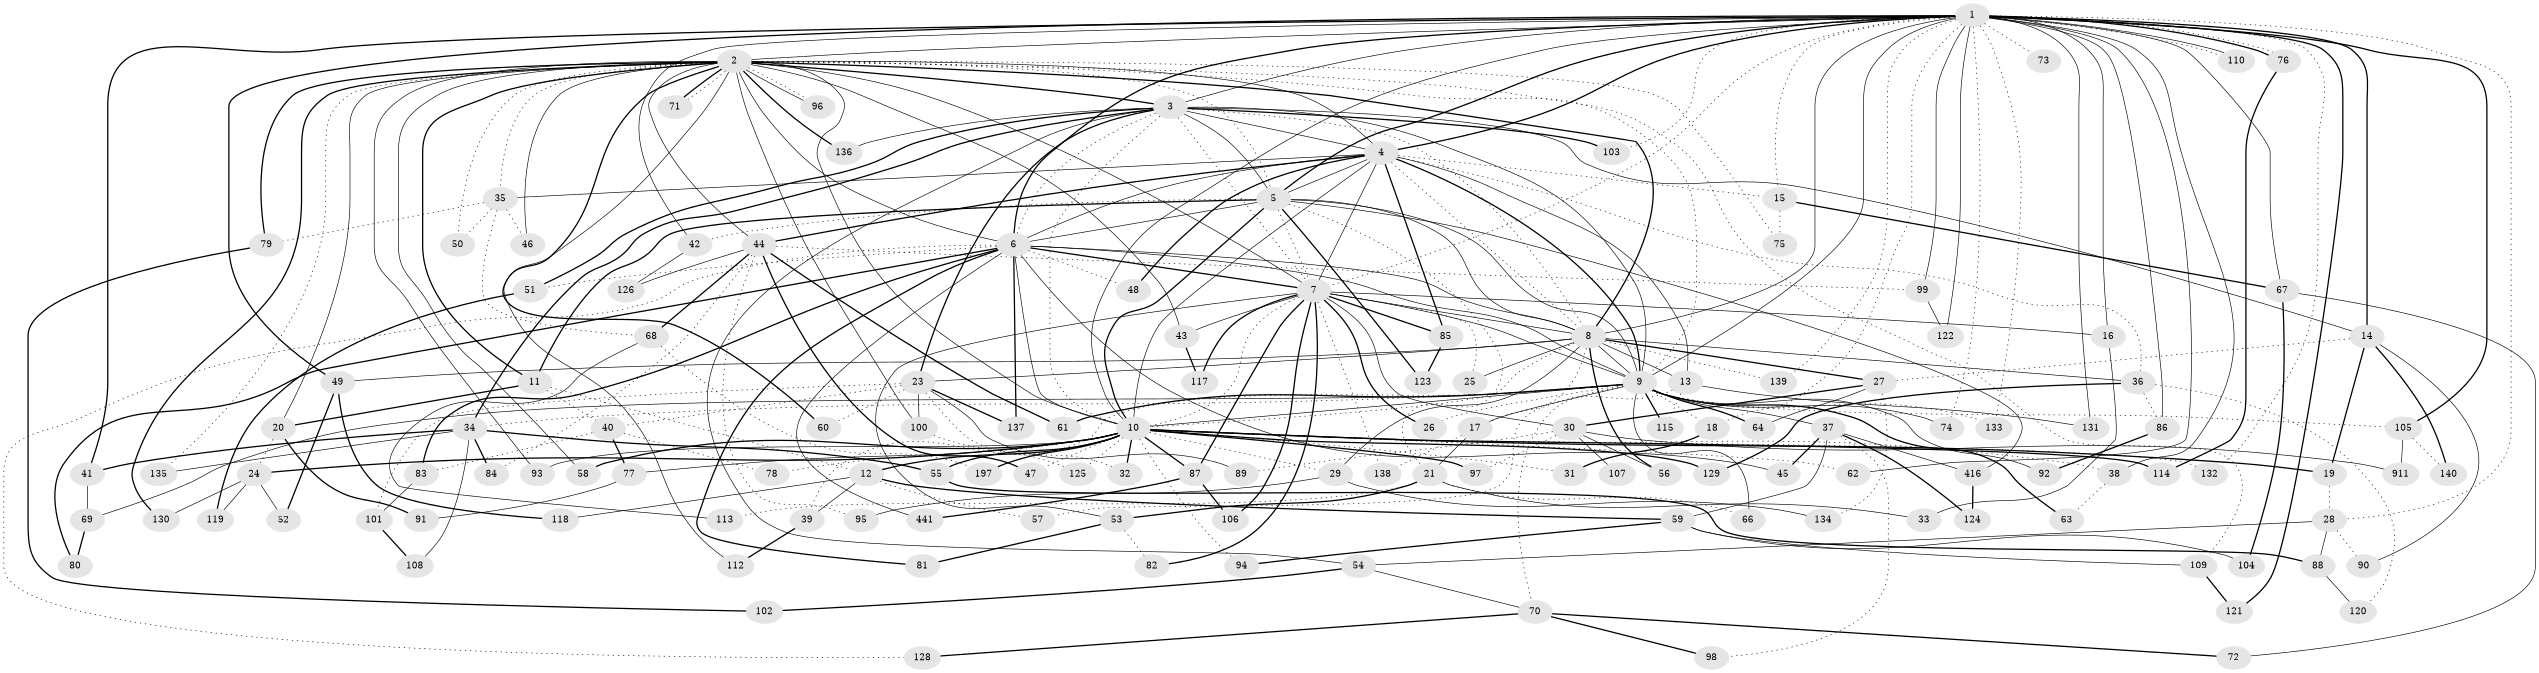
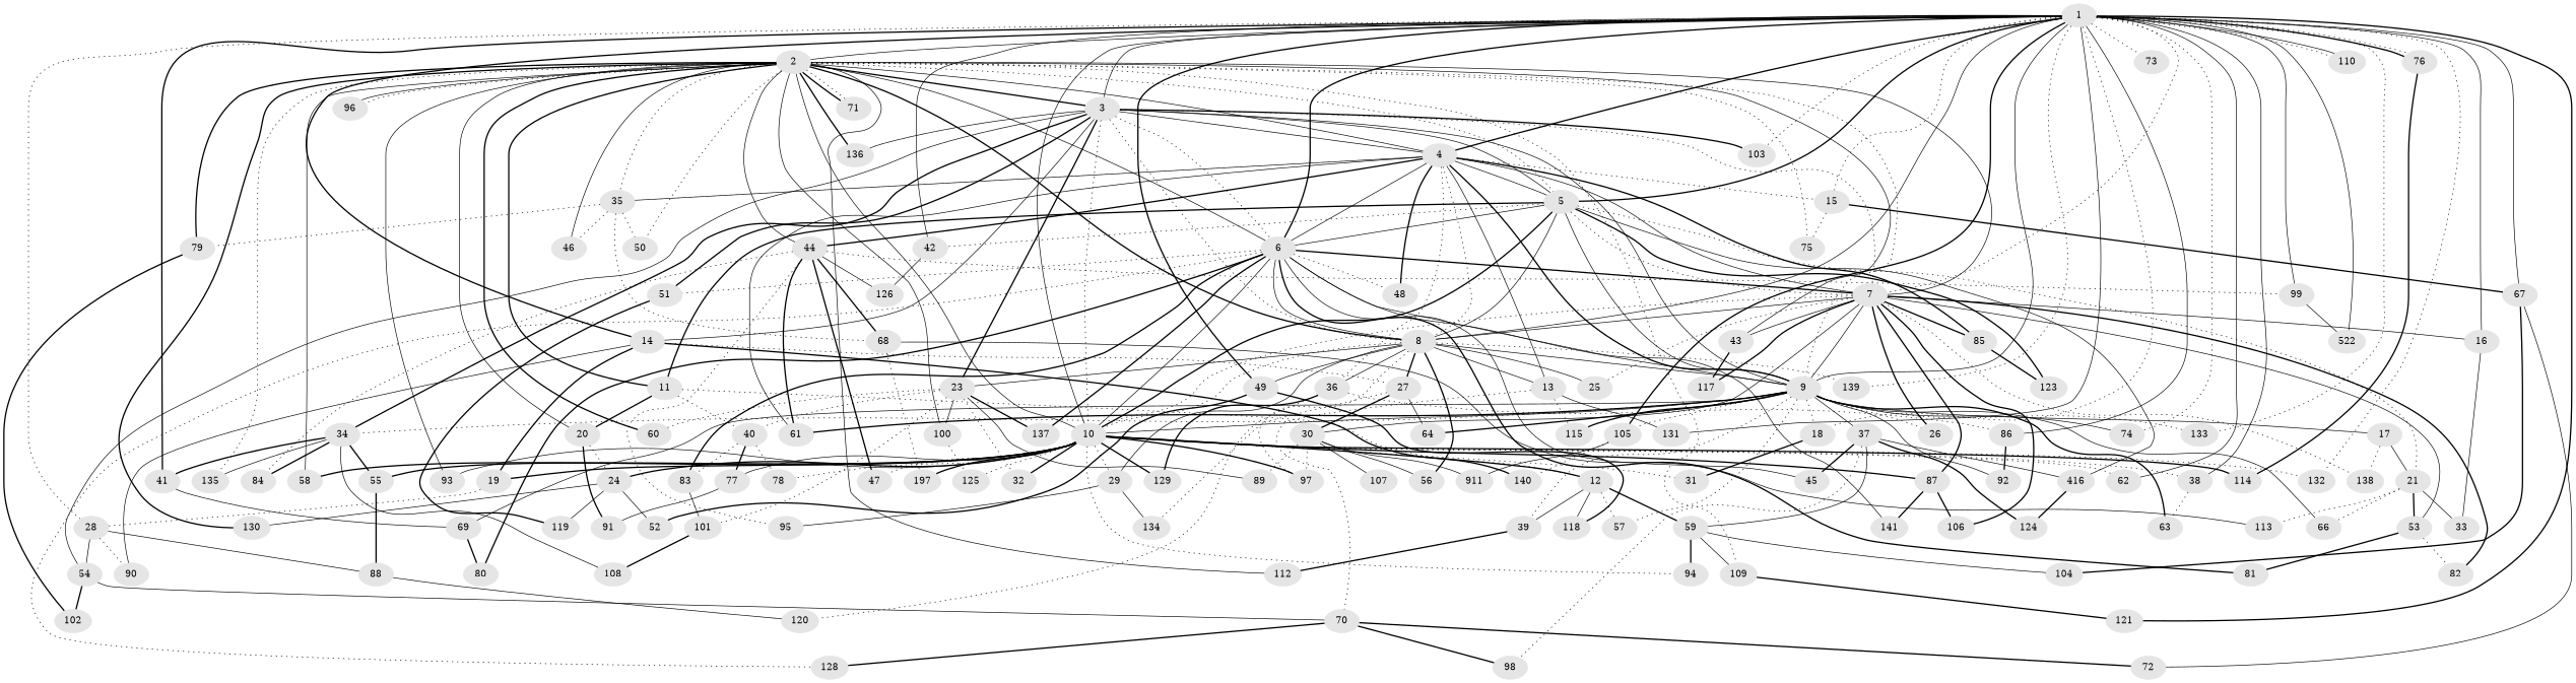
  graph {
    node [color=gray90 style=filled]
    edge [style=solid]
    1
    2
    3
    4
    5
    6
    7
    8
    9
    10
    14
    15
    16
    18
    28
    38
    41
    42
    49
    62
    67
    73
    74
    76
    86
    99
    103
    105
    110
    121
-   122
+   122 [label=522]
    131
    132
    133
    139
    11
    20
    35
    43
    44
    46
    50
    58
    60
    71
    75
    79
    93
    96
    100
    109
    112
    130
    135
    136
    23
    34
    51
    54
    13
    36
    48
    85
    21
    n65 [label=416]
    123
    45
    80
    81
    83
    128
    137
-   141 [label=441]
+   141
    25
    26
    30
    53
    82
    87
    106
    117
    138
    17
    27
    29
    56
    37
    39
    57
    61
    63
    64
    66
    69
    92
    115
    12
    19
    24
    31
    32
    47
    55
    77
    78
    94
    97
    114
    125
    n110 [label=197]
    129
    90
    140
    33
    88
    59
    98
    124
    126
    118
    52
    104
    72
    n124 [label=911]
    40
    91
    68
    95
    84
    102
    89
    101
    108
    119
    70
    120
    113
    107
    134
    1 -- 2
    1 -- 3
    1 -- 4 [style=bold]
    1 -- 5 [style=bold]
    1 -- 6 [style=bold]
    1 -- 7 [style=dotted]
    1 -- 8
    1 -- 9
    1 -- 10
    1 -- 14 [style=bold]
    1 -- 15 [style=dotted]
    1 -- 16
    1 -- 18 [style=dotted]
    1 -- 28 [style=dotted]
    1 -- 38
    1 -- 41 [style=bold]
    1 -- 42
    1 -- 49 [style=bold]
    1 -- 62
    1 -- 67
    1 -- 73 [style=dotted]
    1 -- 74 [style=dotted]
    1 -- 76 [style=bold]
    1 -- 76 [style=dotted]
    1 -- 86
    1 -- 99
    1 -- 103 [style=dotted]
    1 -- 105 [style=bold]
    1 -- 110 [style=dotted]
    1 -- 110
    1 -- 121 [style=bold]
    1 -- 122
    1 -- 131
    1 -- 132 [style=dotted]
    1 -- 133 [style=dotted]
    1 -- 139 [style=dotted]
    2 -- 3 [style=bold]
    2 -- 4
    2 -- 5 [style=dotted]
    2 -- 6
    2 -- 7
    2 -- 8 [style=bold]
    2 -- 9 [style=dotted]
    2 -- 10
    2 -- 11 [style=bold]
    2 -- 20
    2 -- 35 [style=dotted]
    2 -- 43
    2 -- 44
    2 -- 46
    2 -- 50 [style=dotted]
    2 -- 58
    2 -- 60 [style=bold]
    2 -- 71 [style=bold]
    2 -- 71 [style=dotted]
    2 -- 75 [style=dotted]
    2 -- 79 [style=bold]
    2 -- 93
    2 -- 96
    2 -- 96 [style=dotted]
    2 -- 100
    2 -- 109 [style=dotted]
    2 -- 112
    2 -- 130 [style=bold]
    2 -- 135 [style=dotted]
    2 -- 136 [style=bold]
    3 -- 4
    3 -- 5
    3 -- 6 [style=dotted]
    3 -- 7 [style=dotted]
    3 -- 8 [style=dotted]
    3 -- 9
    3 -- 10 [style=dotted]
    3 -- 14
    3 -- 103 [style=bold]
    3 -- 136
    3 -- 23 [style=bold]
    3 -- 34 [style=bold]
    3 -- 51 [style=bold]
    3 -- 54
    4 -- 5
    4 -- 6
    4 -- 7
    4 -- 8 [style=dotted]
    4 -- 9 [style=bold]
-   4 -- 10
+   4 -- 61
    4 -- 15 [style=dotted]
    4 -- 35
    4 -- 44 [style=bold]
    4 -- 13
    4 -- 36 [style=dotted]
    4 -- 48 [style=bold]
    4 -- 85 [style=bold]
    5 -- 6
    5 -- 7 [style=dotted]
    5 -- 8
    5 -- 9
    5 -- 10 [style=bold]
    5 -- 42 [style=dotted]
    5 -- 11 [style=bold]
    5 -- 21 [style=dotted]
    5 -- n65
    5 -- 123 [style=bold]
    6 -- 7 [style=bold]
    6 -- 8
    6 -- 9
    6 -- 10
    6 -- 51 [style=dotted]
    6 -- 48 [style=dotted]
    6 -- 45
    6 -- 80 [style=bold]
    6 -- 81 [style=bold]
    6 -- 83 [style=bold]
    6 -- 128 [style=dotted]
    6 -- 137 [style=bold]
    6 -- 141
    7 -- 8
    7 -- 9
    7 -- 10 [style=dotted]
    7 -- 16
    7 -- 43
    7 -- 85 [style=bold]
    7 -- 25 [style=dotted]
    7 -- 26 [style=bold]
    7 -- 30
    7 -- 53
    7 -- 82 [style=bold]
    7 -- 87 [style=bold]
    7 -- 106 [style=bold]
    7 -- 117 [style=bold]
    7 -- 138 [style=dotted]
    8 -- 9
    8 -- 10 [style=dotted]
    8 -- 49
    8 -- 139 [style=dotted]
    8 -- 23
    8 -- 13
    8 -- 36
    8 -- 25
-   8 -- 17 [style=dotted]
+   8 -- 97 [style=dotted]
    8 -- 27 [style=bold]
    8 -- 29
    8 -- 56 [style=bold]
    9 -- 10
    9 -- 18 [style=dotted]
    9 -- 74
    9 -- 105 [style=dotted]
    9 -- 133 [style=dotted]
    9 -- 34 [style=dotted]
    9 -- 26 [style=dotted]
    9 -- 17
    9 -- 37
    9 -- 39 [style=dotted]
    9 -- 57 [style=dotted]
    9 -- 61 [style=bold]
    9 -- 63 [style=bold]
    9 -- 64 [style=bold]
    9 -- 66
    9 -- 69
    9 -- 92
    9 -- 115 [style=bold]
    10 -- 38 [style=dotted]
    10 -- 62 [style=dotted]
    10 -- 132 [style=dotted]
    10 -- 58 [style=bold]
    10 -- 93
    10 -- 87 [style=bold]
    10 -- 29 [style=dotted]
    10 -- 12 [style=bold]
    10 -- 19 [style=bold]
    10 -- 24 [style=bold]
    10 -- 31 [style=dotted]
    10 -- 32 [style=bold]
    10 -- 47 [style=dotted]
    10 -- 55 [style=bold]
    10 -- 77
    10 -- 78 [style=dotted]
    10 -- 94 [style=dotted]
    10 -- 97 [style=bold]
    10 -- 114 [style=bold]
    10 -- 125 [style=dotted]
    10 -- n110 [style=bold]
    10 -- 129 [style=bold]
    14 -- 27 [style=dotted]
    14 -- 19 [style=bold]
    14 -- 90
    14 -- 140 [style=bold]
    15 -- 67 [style=bold]
    15 -- 75 [style=dotted]
    16 -- 33
    18 -- 31 [style=bold]
    28 -- 54
    28 -- 90 [style=dotted]
    28 -- 88
    38 -- 63 [style=dotted]
    41 -- 69
    42 -- 126
    49 -- 118 [style=bold]
    49 -- 52 [style=bold]
    67 -- 104 [style=bold]
    67 -- 72
    76 -- 114 [style=bold]
    86 -- 92 [style=bold]
    99 -- 122
    105 -- 140 [style=dotted]
    105 -- n124
    11 -- 20 [style=bold]
    11 -- 12 [style=dotted]
    11 -- 40 [style=dotted]
    20 -- 24 [style=dotted]
    20 -- 91 [style=bold]
    35 -- 46 [style=dotted]
    35 -- 50 [style=dotted]
    35 -- 79 [style=dotted]
    35 -- 68 [style=dotted]
    43 -- 117 [style=bold]
    44 -- 99 [style=dotted]
    44 -- 61 [style=bold]
    44 -- 47 [style=bold]
    44 -- 126
    44 -- 68 [style=bold]
    44 -- 95 [style=dotted]
    44 -- 84 [style=dotted]
    79 -- 102 [style=bold]
    100 -- 125 [style=dotted]
    109 -- 121 [style=bold]
    23 -- 60 [style=dotted]
    23 -- 100
    23 -- 137 [style=bold]
    23 -- 32 [style=dotted]
    23 -- 40 [style=dotted]
    23 -- 89
    23 -- 101 [style=dotted]
    34 -- 41 [style=bold]
    34 -- 135
    34 -- 55 [style=bold]
    34 -- 84 [style=bold]
    34 -- 108
    51 -- 119 [style=bold]
    54 -- 102 [style=bold]
    54 -- 70
    13 -- 131
    13 -- 115 [style=dotted]
    13 -- 70 [style=dotted]
    36 -- 86 [style=dotted]
    36 -- 129 [style=bold]
    36 -- 120 [style=dotted]
    85 -- 123 [style=bold]
    21 -- 53 [style=bold]
    21 -- 66 [style=dotted]
    21 -- 33
    21 -- 113 [style=dotted]
    n65 -- 124 [style=bold]
    83 -- 101
    30 -- 56
    30 -- 97 [style=dotted]
    30 -- n124
    30 -- 89 [style=dotted]
    30 -- 107
    53 -- 81 [style=bold]
    53 -- 82 [style=dotted]
    87 -- 141 [style=bold]
    87 -- 106 [style=bold]
    17 -- 21
    17 -- 138 [style=dotted]
    27 -- 30 [style=bold]
    27 -- 64
    27 -- 134 [style=dotted]
    29 -- 95
    29 -- 134
    37 -- n65
    37 -- 45 [style=bold]
    37 -- 59
    37 -- 98 [style=dotted]
    37 -- 124 [style=bold]
    39 -- 112 [style=bold]
    69 -- 80 [style=bold]
    12 -- 39
    12 -- 57 [style=dotted]
    12 -- 59 [style=bold]
    12 -- 118
    19 -- 28 [style=dotted]
    24 -- 130
    24 -- 52
    24 -- 119
    55 -- 88 [style=bold]
    77 -- 91
    88 -- 120
    59 -- 109
    59 -- 94 [style=bold]
    59 -- 104
    40 -- 83 [style=dotted]
    40 -- 77 [style=bold]
    40 -- 78 [style=dotted]
    68 -- n110 [style=dotted]
    68 -- 113
    101 -- 108 [style=bold]
    70 -- 128 [style=bold]
    70 -- 98 [style=bold]
    70 -- 72 [style=bold]
  }
